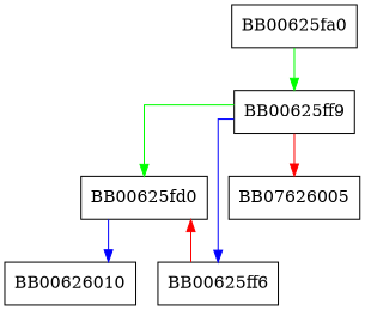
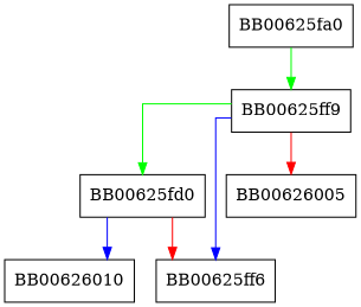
  digraph {
    splines=ortho
    node [shape=box]
    edge [color=green]
    BB00625fa0
    BB00625ff9
    BB00625fd0
-   BB00626005 [label=BB07626005]
+   BB00626005
    BB00625ff6
    BB00626010
    BB00625fa0 -> BB00625ff9
    BB00625ff9 -> BB00625fd0
    BB00625ff9 -> BB00626005 [color=red]
    BB00625ff9 -> BB00625ff6 [color=blue]
-   BB00625ff6 -> BB00625fd0 [color=red]
+   BB00625fd0 -> BB00625ff6 [color=red]
    BB00625fd0 -> BB00626010 [color=blue]
  }
